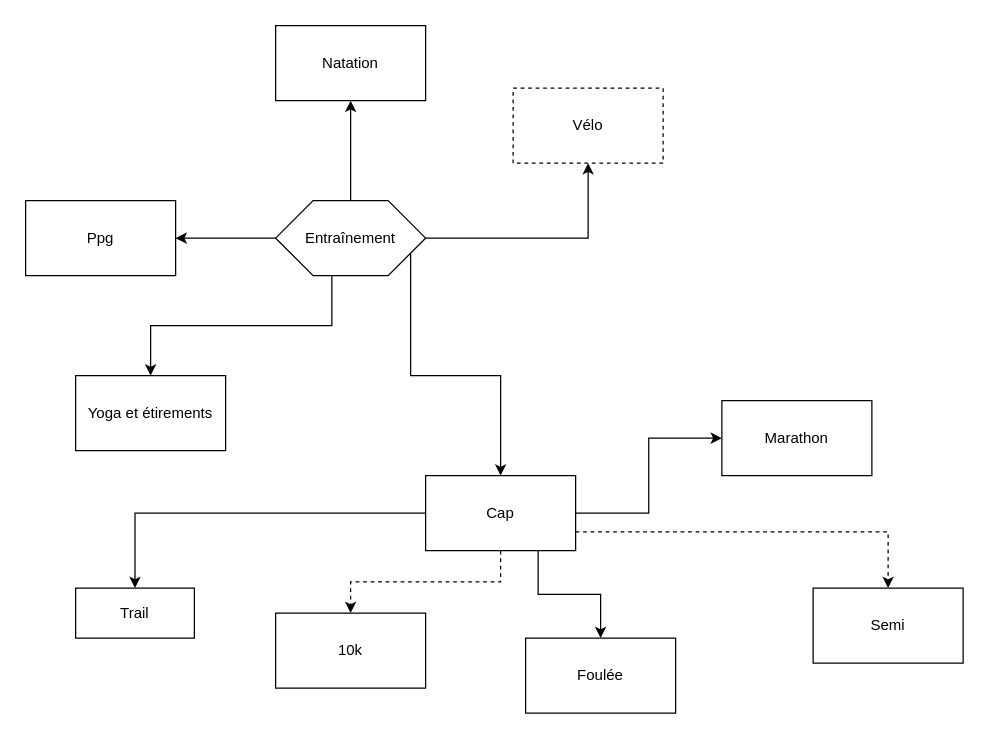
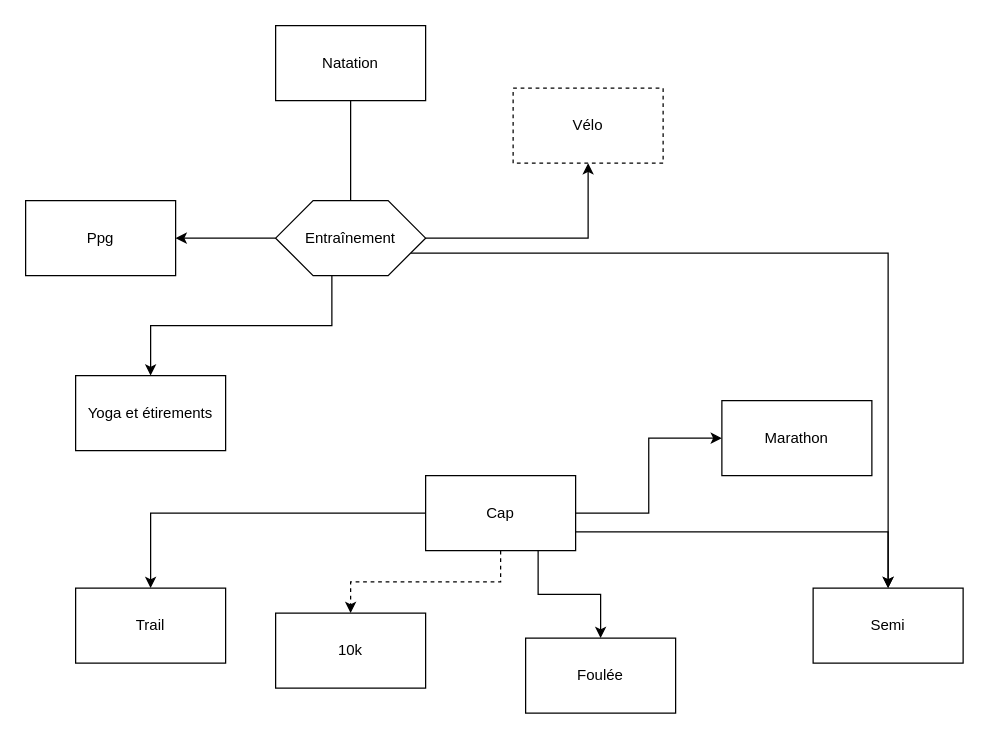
  <mxCell id="0" />
  <mxCell id="1" parent="0" />
- <mxCell id="2" value="" style="edgeStyle=orthogonalEdgeStyle;rounded=0;orthogonalLoop=1;jettySize=auto;html=1;exitX=1;exitY=0.75;exitDx=0;exitDy=0;" parent="1" source="7" target="16" edge="1"><mxGeometry relative="1" as="geometry" /></mxCell>
+ <mxCell id="2" value="" style="edgeStyle=orthogonalEdgeStyle;rounded=0;orthogonalLoop=1;jettySize=auto;html=1;exitX=1;exitY=0.75;exitDx=0;exitDy=0;" parent="1" source="7" target="19" edge="1"><mxGeometry relative="1" as="geometry" /></mxCell>
  <mxCell id="3" value="" style="edgeStyle=orthogonalEdgeStyle;rounded=0;orthogonalLoop=1;jettySize=auto;html=1;" parent="1" source="7" target="11" edge="1"><mxGeometry relative="1" as="geometry" /></mxCell>
- <mxCell id="4" value="" style="edgeStyle=orthogonalEdgeStyle;rounded=0;orthogonalLoop=1;jettySize=auto;html=1;" parent="1" source="7" target="10" edge="1"><mxGeometry relative="1" as="geometry" /></mxCell>
+ <mxCell id="4" value="" style="edgeStyle=orthogonalEdgeStyle;rounded=0;orthogonalLoop=1;jettySize=auto;html=1;endArrow=none;" parent="1" source="7" target="10" edge="1"><mxGeometry relative="1" as="geometry" /></mxCell>
  <mxCell id="5" value="" style="edgeStyle=orthogonalEdgeStyle;rounded=0;orthogonalLoop=1;jettySize=auto;html=1;" parent="1" source="7" target="9" edge="1"><mxGeometry relative="1" as="geometry" /></mxCell>
  <mxCell id="6" value="" style="edgeStyle=orthogonalEdgeStyle;rounded=0;orthogonalLoop=1;jettySize=auto;html=1;exitX=0.375;exitY=1;exitDx=0;exitDy=0;" parent="1" source="7" target="8" edge="1"><mxGeometry relative="1" as="geometry" /></mxCell>
  <mxCell id="7" value="Entraînement" style="shape=hexagon;perimeter=hexagonPerimeter2;whiteSpace=wrap;html=1;fontFamily=Helvetica;fontSize=12;fontColor=#000000;align=center;strokeColor=#000000;fillColor=#ffffff;" parent="1" vertex="1"><mxGeometry x="220" y="160" width="120" height="60" as="geometry" /></mxCell>
  <mxCell id="8" value="Yoga et étirements" style="rounded=0;whiteSpace=wrap;html=1;fontFamily=Helvetica;fontSize=12;fontColor=#000000;align=center;strokeColor=#000000;fillColor=#ffffff;" parent="1" vertex="1"><mxGeometry x="60" y="300" width="120" height="60" as="geometry" /></mxCell>
  <mxCell id="9" value="Ppg" style="rounded=0;whiteSpace=wrap;html=1;" parent="1" vertex="1"><mxGeometry x="20" y="160" width="120" height="60" as="geometry" /></mxCell>
  <mxCell id="10" value="Natation" style="rounded=0;whiteSpace=wrap;html=1;" parent="1" vertex="1"><mxGeometry x="220" y="20" width="120" height="60" as="geometry" /></mxCell>
  <mxCell id="11" value="Vélo" style="rounded=0;whiteSpace=wrap;html=1;dashed=1;" parent="1" vertex="1"><mxGeometry x="410" y="70" width="120" height="60" as="geometry" /></mxCell>
  <mxCell id="12" value="" style="edgeStyle=orthogonalEdgeStyle;rounded=0;orthogonalLoop=1;jettySize=auto;html=1;dashed=1;" parent="1" source="16" target="20" edge="1"><mxGeometry relative="1" as="geometry" /></mxCell>
- <mxCell id="13" value="" style="edgeStyle=orthogonalEdgeStyle;rounded=0;orthogonalLoop=1;jettySize=auto;html=1;exitX=1;exitY=0.75;exitDx=0;exitDy=0;dashed=1;" parent="1" source="16" target="19" edge="1"><mxGeometry relative="1" as="geometry"><mxPoint x="460" y="450" as="sourcePoint" /></mxGeometry></mxCell>
+ <mxCell id="13" value="" style="edgeStyle=orthogonalEdgeStyle;rounded=0;orthogonalLoop=1;jettySize=auto;html=1;exitX=1;exitY=0.75;exitDx=0;exitDy=0;" parent="1" source="16" target="19" edge="1"><mxGeometry relative="1" as="geometry"><mxPoint x="460" y="450" as="sourcePoint" /></mxGeometry></mxCell>
  <mxCell id="14" value="" style="edgeStyle=orthogonalEdgeStyle;rounded=0;orthogonalLoop=1;jettySize=auto;html=1;" parent="1" source="16" target="18" edge="1"><mxGeometry relative="1" as="geometry" /></mxCell>
  <mxCell id="15" value="" style="edgeStyle=orthogonalEdgeStyle;rounded=0;orthogonalLoop=1;jettySize=auto;html=1;" parent="1" source="16" target="17" edge="1"><mxGeometry relative="1" as="geometry" /></mxCell>
  <mxCell id="16" value="Cap" style="rounded=0;whiteSpace=wrap;html=1;" parent="1" vertex="1"><mxGeometry x="340" y="380" width="120" height="60" as="geometry" /></mxCell>
- <mxCell id="17" value="Trail" style="rounded=0;whiteSpace=wrap;html=1;" parent="1" vertex="1"><mxGeometry x="60" y="470" width="95" height="40" as="geometry" /></mxCell>
+ <mxCell id="17" value="Trail" style="rounded=0;whiteSpace=wrap;html=1;" parent="1" vertex="1"><mxGeometry x="60" y="470" width="120" height="60" as="geometry" /></mxCell>
  <mxCell id="18" value="Marathon" style="rounded=0;whiteSpace=wrap;html=1;" parent="1" vertex="1"><mxGeometry x="577" y="320" width="120" height="60" as="geometry" /></mxCell>
  <mxCell id="19" value="Semi" style="rounded=0;whiteSpace=wrap;html=1;" parent="1" vertex="1"><mxGeometry x="650" y="470" width="120" height="60" as="geometry" /></mxCell>
  <mxCell id="20" value="10k" style="rounded=0;whiteSpace=wrap;html=1;" parent="1" vertex="1"><mxGeometry x="220" y="490" width="120" height="60" as="geometry" /></mxCell>
  <mxCell id="21" value="Foulée" style="rounded=0;whiteSpace=wrap;html=1;flipV=1;flipH=0;" parent="1" vertex="1"><mxGeometry x="420" y="510" width="120" height="60" as="geometry" /></mxCell>
  <mxCell id="22" value="" style="edgeStyle=orthogonalEdgeStyle;rounded=0;orthogonalLoop=1;jettySize=auto;html=1;exitX=0.75;exitY=1;exitDx=0;exitDy=0;" parent="1" source="16" target="21" edge="1"><mxGeometry relative="1" as="geometry"><mxPoint x="470" y="420" as="sourcePoint" /><mxPoint x="550" y="420" as="targetPoint" /></mxGeometry></mxCell>
